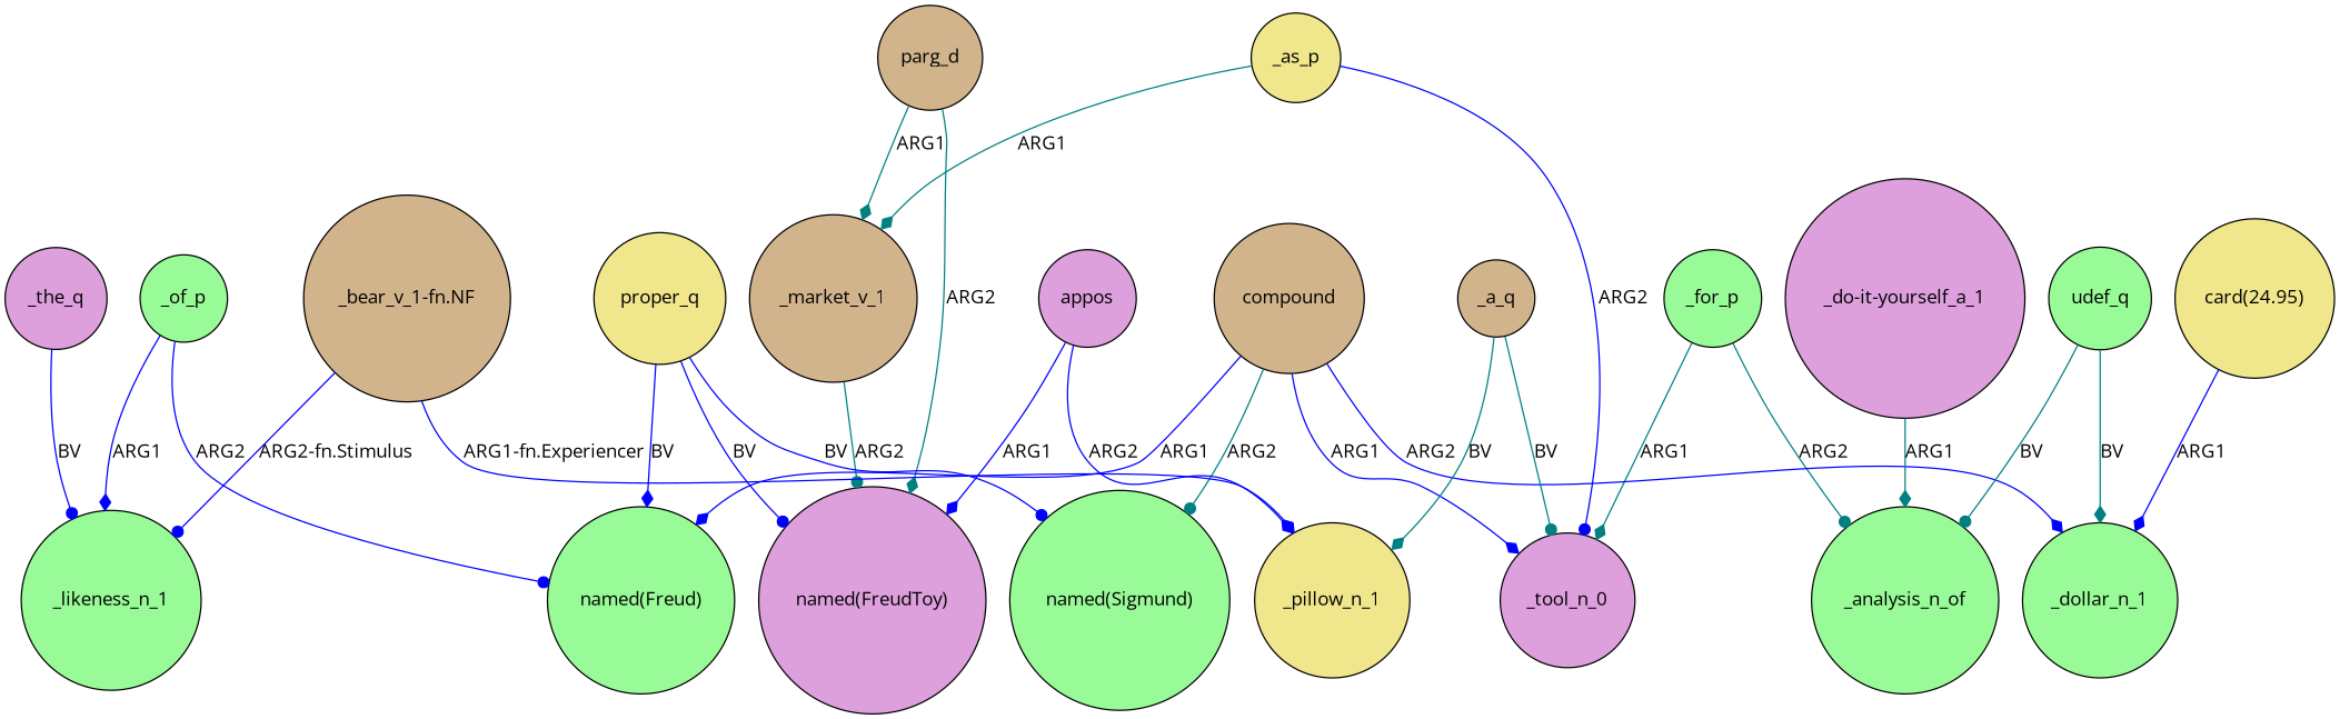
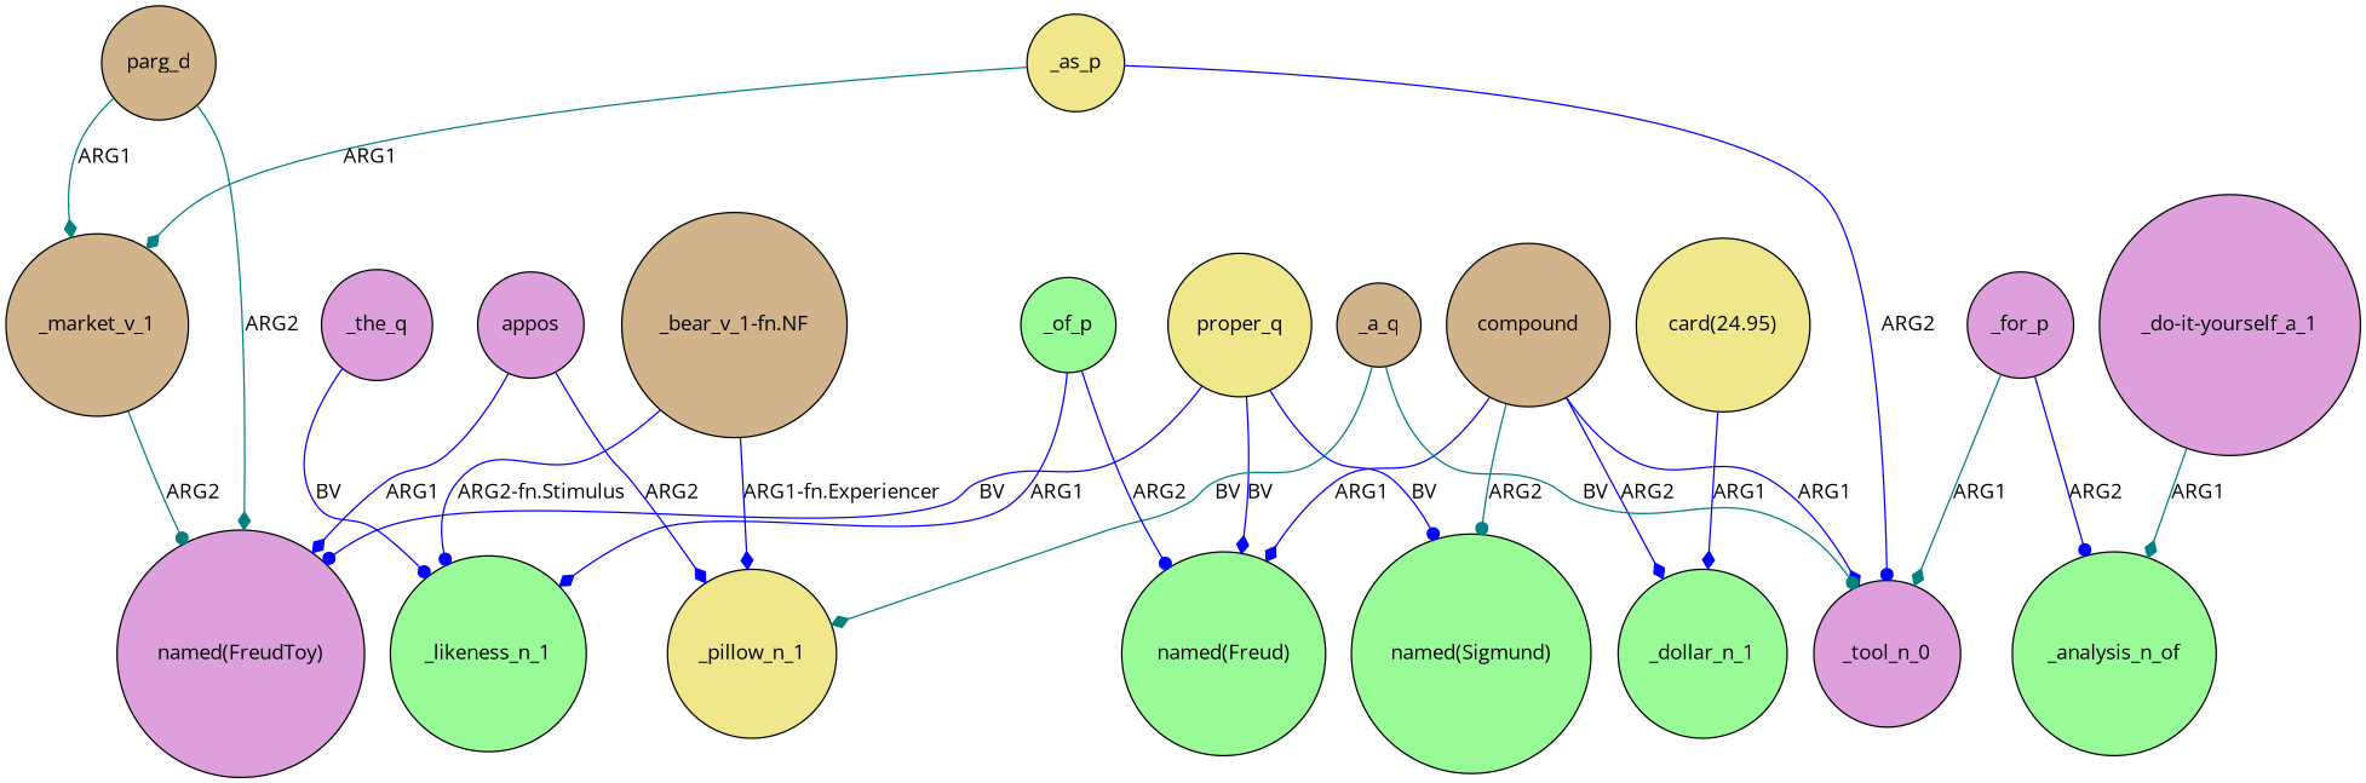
  digraph {
    fontname="Open Sans"
    node [fillcolor=palegreen fontname="Open Sans" shape=circle style=filled]
    edge [arrowhead=diamond color=blue fontname="Open Sans"]
    _the_q [fillcolor=plum]
    _likeness_n_1
    _as_p [fillcolor=khaki]
    n4 [fillcolor=plum label=_tool_n_0]
    _market_v_1 [fillcolor=tan]
    "named(FreudToy)" [fillcolor=plum]
-   _for_p
+   _for_p [fillcolor=plum]
    _analysis_n_of
    parg_d [fillcolor=tan]
    proper_q [fillcolor=khaki]
    "named(Sigmund)"
    "named(Freud)"
    compound [fillcolor=tan]
    _dollar_n_1
    "_do-it-yourself_a_1" [fillcolor=plum]
    _a_q [fillcolor=tan]
    _pillow_n_1 [fillcolor=khaki]
    "card(24.95)" [fillcolor=khaki]
    _of_p
    "_bear_v_1-fn.NF" [fillcolor=tan]
    appos [fillcolor=plum]
-   udef_q
    _the_q -> _likeness_n_1 [arrowhead=dot label=BV]
    _as_p -> n4 [arrowhead=dot label=ARG2]
    _as_p -> _market_v_1 [color=teal label=ARG1]
    _market_v_1 -> "named(FreudToy)" [arrowhead=dot color=teal label=ARG2]
    _for_p -> n4 [color=teal label=ARG1]
-   _for_p -> _analysis_n_of [arrowhead=dot color=teal label=ARG2]
+   _for_p -> _analysis_n_of [arrowhead=dot label=ARG2]
    parg_d -> _market_v_1 [color=teal label=ARG1]
    parg_d -> "named(FreudToy)" [color=teal label=ARG2]
    proper_q -> "named(FreudToy)" [arrowhead=dot label=BV]
    proper_q -> "named(Sigmund)" [arrowhead=dot label=BV]
    proper_q -> "named(Freud)" [label=BV]
    compound -> n4 [label=ARG1]
    compound -> "named(Sigmund)" [arrowhead=dot color=teal label=ARG2]
    compound -> "named(Freud)" [label=ARG1]
    compound -> _dollar_n_1 [label=ARG2]
    "_do-it-yourself_a_1" -> _analysis_n_of [color=teal label=ARG1]
    _a_q -> n4 [arrowhead=dot color=teal label=BV]
    _a_q -> _pillow_n_1 [color=teal label=BV]
    "card(24.95)" -> _dollar_n_1 [label=ARG1]
    _of_p -> _likeness_n_1 [label=ARG1]
    _of_p -> "named(Freud)" [arrowhead=dot label=ARG2]
    "_bear_v_1-fn.NF" -> _likeness_n_1 [arrowhead=dot label="ARG2-fn.Stimulus"]
    "_bear_v_1-fn.NF" -> _pillow_n_1 [label="ARG1-fn.Experiencer"]
    appos -> "named(FreudToy)" [label=ARG1]
    appos -> _pillow_n_1 [label=ARG2]
-   udef_q -> _analysis_n_of [arrowhead=dot color=teal label=BV]
-   udef_q -> _dollar_n_1 [color=teal label=BV]
  }
